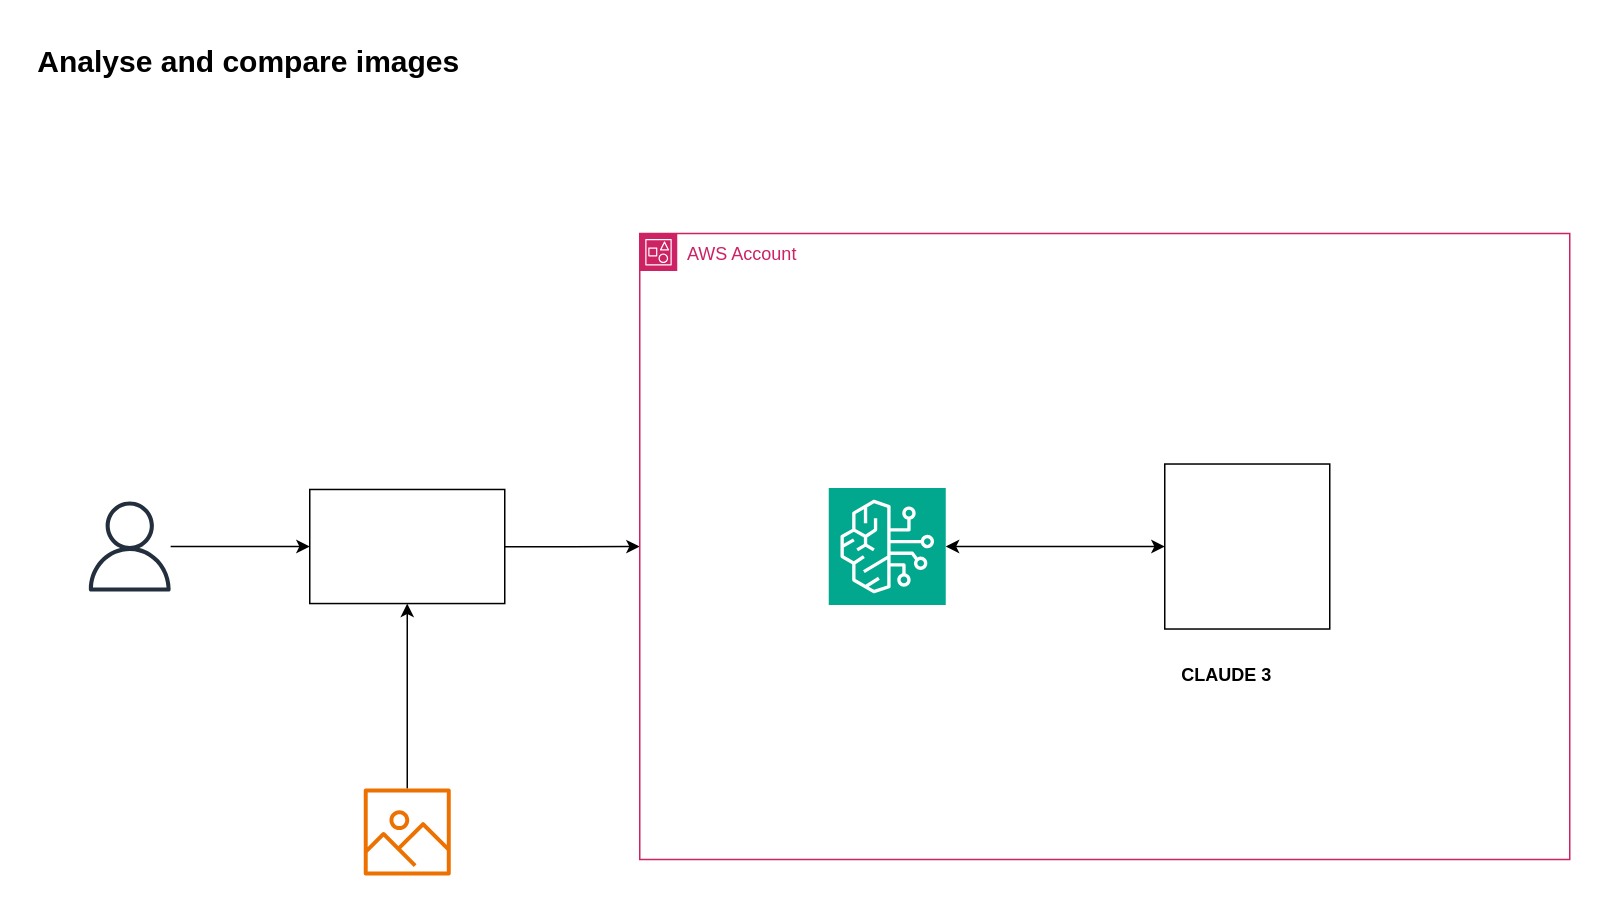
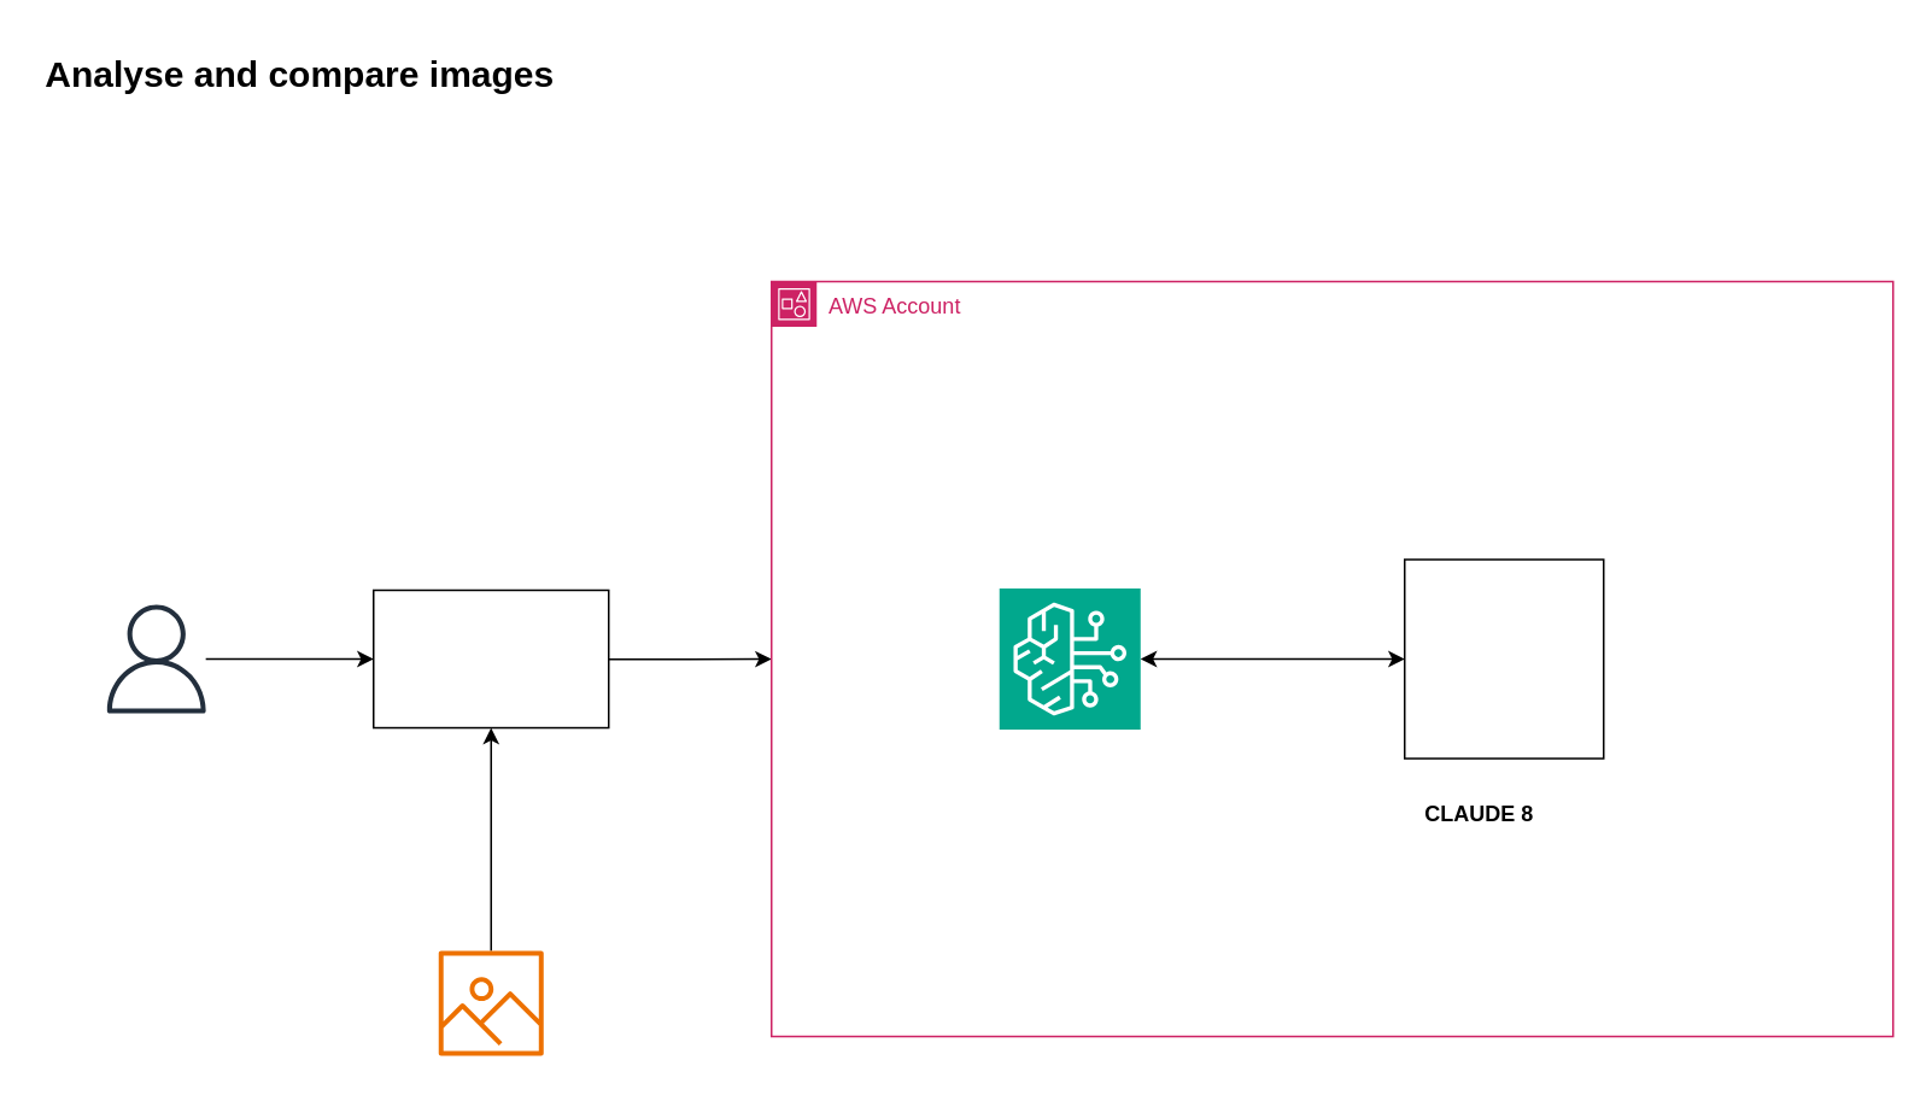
  <mxCell id="0" />
  <mxCell id="1" parent="0" />
  <mxCell id="2" style="edgeStyle=orthogonalEdgeStyle;rounded=0;orthogonalLoop=1;jettySize=auto;html=1;entryX=0;entryY=0.5;entryDx=0;entryDy=0;" edge="1" parent="1" source="4" target="5"><mxGeometry relative="1" as="geometry" /></mxCell>
  <mxCell id="3" style="edgeStyle=orthogonalEdgeStyle;rounded=0;orthogonalLoop=1;jettySize=auto;html=1;exitX=0.5;exitY=1;exitDx=0;exitDy=0;endArrow=none;endFill=0;startArrow=classic;startFill=1;" edge="1" parent="1" source="4" target="13"><mxGeometry relative="1" as="geometry" /></mxCell>
  <mxCell id="4" value="" style="shape=image;verticalLabelPosition=bottom;labelBackgroundColor=default;verticalAlign=top;aspect=fixed;imageAspect=0;image=https://streamlit.io/images/brand/streamlit-logo-primary-colormark-darktext.png;imageBorder=default;" vertex="1" parent="1"><mxGeometry x="206" y="325.65" width="130" height="76.05" as="geometry" /></mxCell>
  <mxCell id="5" value="AWS Account" style="points=[[0,0],[0.25,0],[0.5,0],[0.75,0],[1,0],[1,0.25],[1,0.5],[1,0.75],[1,1],[0.75,1],[0.5,1],[0.25,1],[0,1],[0,0.75],[0,0.5],[0,0.25]];outlineConnect=0;gradientColor=none;html=1;whiteSpace=wrap;fontSize=12;fontStyle=0;container=1;pointerEvents=0;collapsible=0;recursiveResize=0;shape=mxgraph.aws4.group;grIcon=mxgraph.aws4.group_account;strokeColor=#CD2264;fillColor=none;verticalAlign=top;align=left;spacingLeft=30;fontColor=#CD2264;dashed=0;" vertex="1" parent="1"><mxGeometry x="426" y="155" width="620" height="417.35" as="geometry" /></mxCell>
  <mxCell id="6" style="edgeStyle=orthogonalEdgeStyle;rounded=0;orthogonalLoop=1;jettySize=auto;html=1;exitX=1;exitY=0.5;exitDx=0;exitDy=0;exitPerimeter=0;entryX=0;entryY=0.5;entryDx=0;entryDy=0;startArrow=classic;startFill=1;" edge="1" parent="5" source="7" target="8"><mxGeometry relative="1" as="geometry" /></mxCell>
  <mxCell id="7" value="" style="sketch=0;points=[[0,0,0],[0.25,0,0],[0.5,0,0],[0.75,0,0],[1,0,0],[0,1,0],[0.25,1,0],[0.5,1,0],[0.75,1,0],[1,1,0],[0,0.25,0],[0,0.5,0],[0,0.75,0],[1,0.25,0],[1,0.5,0],[1,0.75,0]];outlineConnect=0;fontColor=#232F3E;fillColor=#01A88D;strokeColor=#ffffff;dashed=0;verticalLabelPosition=bottom;verticalAlign=top;align=center;html=1;fontSize=12;fontStyle=0;aspect=fixed;shape=mxgraph.aws4.resourceIcon;resIcon=mxgraph.aws4.bedrock;" vertex="1" parent="5"><mxGeometry x="126" y="169.68" width="78" height="78" as="geometry" /></mxCell>
  <mxCell id="8" value="" style="shape=image;verticalLabelPosition=bottom;labelBackgroundColor=default;verticalAlign=top;aspect=fixed;imageAspect=0;image=https://www.anthropic.com/images/icons/safari-pinned-tab.svg;imageBorder=default;" vertex="1" parent="5"><mxGeometry x="350" y="153.68" width="110" height="110" as="geometry" /></mxCell>
- <mxCell id="9" value="CLAUDE 3" style="text;html=1;align=center;verticalAlign=middle;resizable=0;points=[];autosize=1;strokeColor=none;fillColor=none;fontStyle=1" vertex="1" parent="5"><mxGeometry x="351" y="280" width="80" height="30" as="geometry" /></mxCell>
+ <mxCell id="9" value="CLAUDE 8" style="text;html=1;align=center;verticalAlign=middle;resizable=0;points=[];autosize=1;strokeColor=none;fillColor=none;fontStyle=1" vertex="1" parent="5"><mxGeometry x="351" y="280" width="80" height="30" as="geometry" /></mxCell>
  <mxCell id="10" style="edgeStyle=orthogonalEdgeStyle;rounded=0;orthogonalLoop=1;jettySize=auto;html=1;entryX=0;entryY=0.5;entryDx=0;entryDy=0;" edge="1" parent="1" source="11" target="4"><mxGeometry relative="1" as="geometry" /></mxCell>
  <mxCell id="11" value="" style="sketch=0;outlineConnect=0;fontColor=#232F3E;gradientColor=none;fillColor=#232F3D;strokeColor=none;dashed=0;verticalLabelPosition=bottom;verticalAlign=top;align=center;html=1;fontSize=12;fontStyle=0;aspect=fixed;pointerEvents=1;shape=mxgraph.aws4.user;" vertex="1" parent="1"><mxGeometry x="56" y="333.67" width="60" height="60" as="geometry" /></mxCell>
  <mxCell id="12" style="edgeStyle=orthogonalEdgeStyle;rounded=0;orthogonalLoop=1;jettySize=auto;html=1;exitX=0.5;exitY=1;exitDx=0;exitDy=0;" edge="1" parent="1" source="5" target="5"><mxGeometry relative="1" as="geometry" /></mxCell>
  <mxCell id="13" value="" style="sketch=0;outlineConnect=0;fontColor=#232F3E;gradientColor=none;fillColor=#ED7100;strokeColor=none;dashed=0;verticalLabelPosition=bottom;verticalAlign=top;align=center;html=1;fontSize=12;fontStyle=0;aspect=fixed;pointerEvents=1;shape=mxgraph.aws4.container_registry_image;" vertex="1" parent="1"><mxGeometry x="242" y="525" width="58" height="58" as="geometry" /></mxCell>
  <mxCell id="14" value="Analyse and compare images" style="text;html=1;align=center;verticalAlign=middle;resizable=0;points=[];autosize=1;strokeColor=none;fillColor=none;fontSize=20;fontStyle=1" vertex="1" parent="1"><mxGeometry x="20" y="20" width="290" height="40" as="geometry" /></mxCell>
